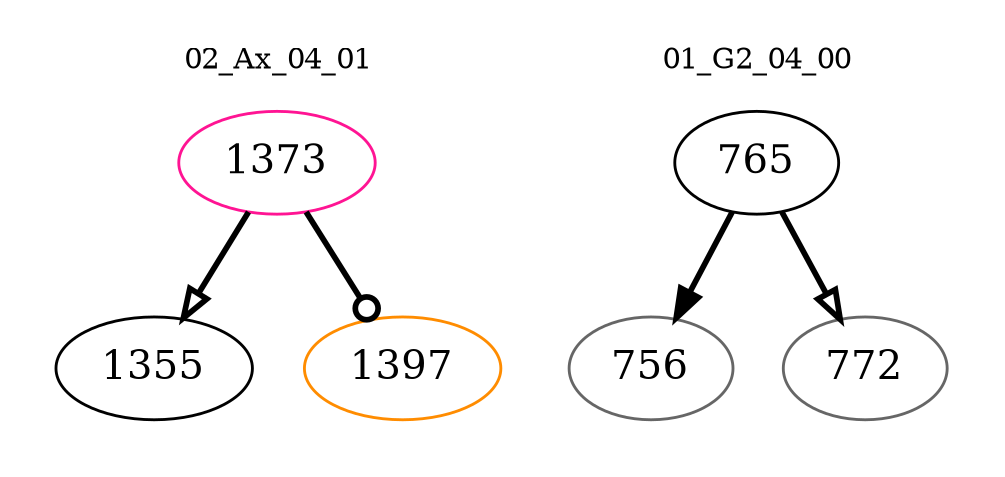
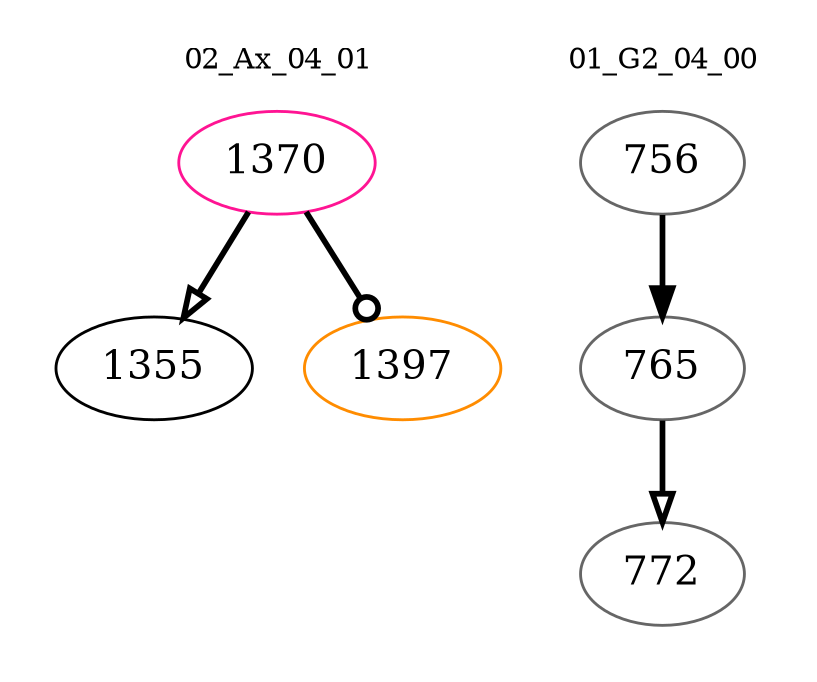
  digraph {
    node [color=black]
    edge [arrowhead=onormal color=black style=bold]
-   n1 [color=deeppink label=1373]
+   n1 [color=deeppink label=1370]
    n2 [label=1355]
    n3 [color=darkorange label=1397]
-   n4 [label=765]
+   n4 [color=gray40 label=765]
    n5 [color=gray40 label=756]
    n6 [color=gray40 label=772]
    subgraph cluster_1 {
      color=white
      fontsize=10
      label="02_Ax_04_01"
      n1
      n2
      n3
    }
    subgraph cluster_2 {
      color=white
      fontsize=10
      label="01_G2_04_00"
      n4
      n5
      n6
    }
    n1 -> n2
    n1 -> n3 [arrowhead=odot]
-   n4 -> n5 [arrowhead=normal]
+   n5 -> n4 [arrowhead=normal]
    n4 -> n6
  }
